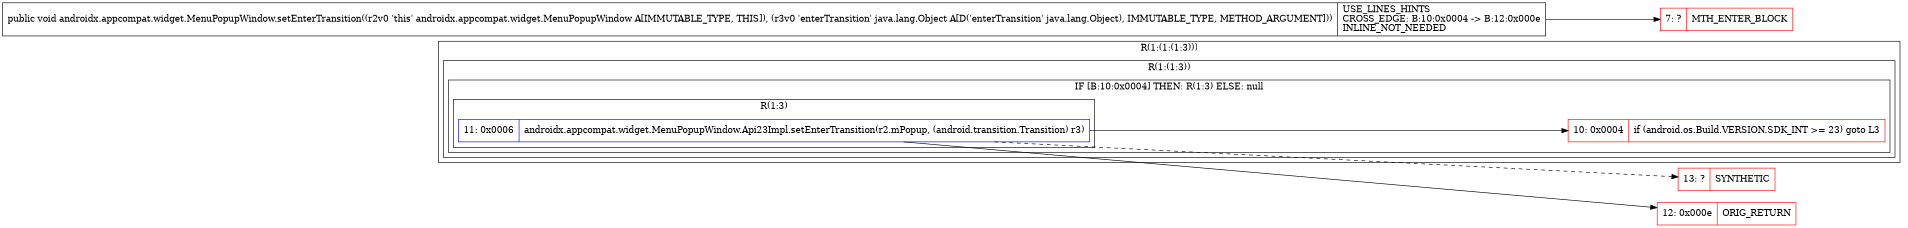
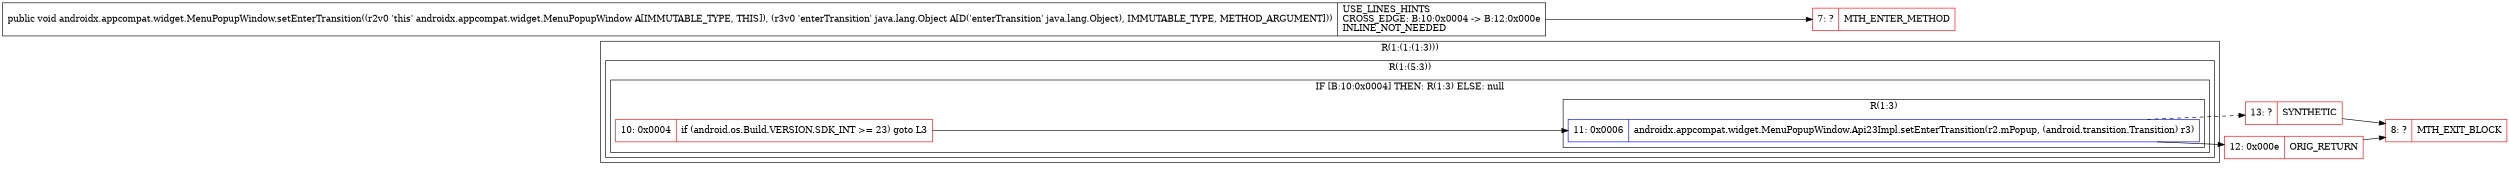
  digraph {
    rankdir=LR
    node [color=red shape=record]
    n1 [color=blue label="{11\:\ 0x0006|androidx.appcompat.widget.MenuPopupWindow.Api23Impl.setEnterTransition(r2.mPopup, (android.transition.Transition) r3)\l}"]
    n2 [label="{10\:\ 0x0004|if (android.os.Build.VERSION.SDK_INT \>= 23) goto L3\l}"]
    n3 [label="{13\:\ ?|SYNTHETIC\l}"]
    n4 [label="{12\:\ 0x000e|ORIG_RETURN\l}"]
-   n6 [label="{7\:\ ?|MTH_ENTER_BLOCK\l}"]
+   n5 [label="{8\:\ ?|MTH_EXIT_BLOCK\l}"]
+   n6 [label="{7\:\ ?|MTH_ENTER_METHOD\l}"]
    n7 [label="{public void androidx.appcompat.widget.MenuPopupWindow.setEnterTransition((r2v0 'this' androidx.appcompat.widget.MenuPopupWindow A[IMMUTABLE_TYPE, THIS]), (r3v0 'enterTransition' java.lang.Object A[D('enterTransition' java.lang.Object), IMMUTABLE_TYPE, METHOD_ARGUMENT]))  | USE_LINES_HINTS\lCROSS_EDGE: B:10:0x0004 \-\> B:12:0x000e\lINLINE_NOT_NEEDED\l}" color=""]
    subgraph cluster_1 {
      label="R(1:(1:(1:3)))"
      subgraph cluster_2 {
-       label="R(1:(1:3))"
+       label="R(1:(5:3))"
        subgraph cluster_3 {
          label="IF [B:10:0x0004] THEN: R(1:3) ELSE: null"
          n2
          subgraph cluster_4 {
            label="R(1:3)"
            n1
          }
        }
      }
    }
    n1 -> n3 [style=dashed]
    n1 -> n4
-   n1 -> n2
+   n2 -> n1
+   n3 -> n5
+   n4 -> n5
    n7 -> n6
  }
